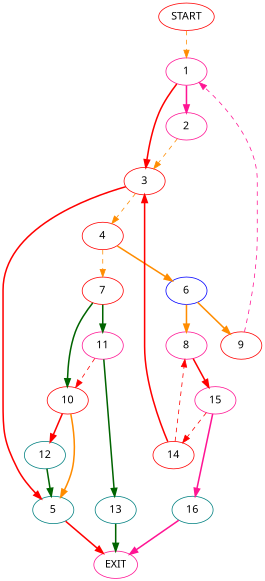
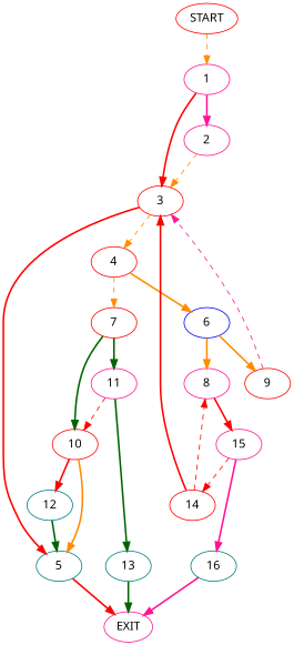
  digraph {
    fontname="Noto Sans"
    node [color=red fontname="Noto Sans"]
    edge [color=red fontname="Noto Sans" style=bold]
    n1 [label=START]
    1 [color=deeppink]
    2 [color=deeppink]
    3
    n5 [color=deeppink label=EXIT]
    4
    5 [color=teal]
    6 [color=blue]
    7
    8 [color=deeppink]
    9
    10
    11 [color=deeppink]
    15 [color=deeppink]
    12 [color=teal]
    13 [color=teal]
    14
    16 [color=teal]
    n1 -> 1 [color=darkorange style=dashed]
    1 -> 2 [color=deeppink]
    1 -> 3
    2 -> 3 [color=darkorange style=dashed]
    3 -> 4 [color=darkorange style=dashed]
    3 -> 5
    4 -> 6 [color=darkorange]
    4 -> 7 [color=darkorange style=dashed]
    5 -> n5
    6 -> 8 [color=darkorange]
    6 -> 9 [color=darkorange]
    7 -> 10 [color=darkgreen]
    7 -> 11 [color=darkgreen]
    8 -> 15
-   9 -> 1 [color=deeppink style=dashed]
+   9 -> 3 [color=deeppink style=dashed]
    10 -> 5 [color=darkorange]
    10 -> 12
    11 -> 10 [style=dashed]
    11 -> 13 [color=darkgreen]
    15 -> 14 [style=dashed]
    15 -> 16 [color=deeppink]
    12 -> 5 [color=darkgreen]
    13 -> n5 [color=darkgreen]
    14 -> 3
    14 -> 8 [style=dashed]
    16 -> n5 [color=deeppink]
  }
